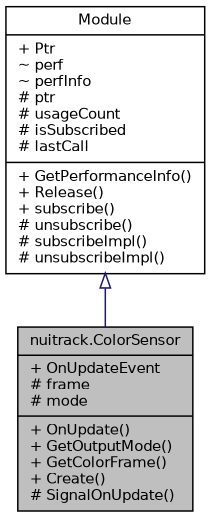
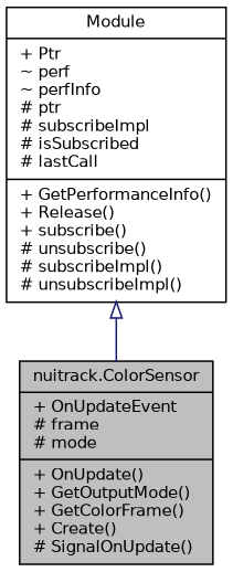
  digraph {
    node [color=black fontname=Helvetica fontsize=10 shape=record style=filled]
    n1 [fillcolor=grey75 fontcolor=black height=0.2 label="{nuitrack.ColorSensor\n|+ OnUpdateEvent\l# frame\l# mode\l|+ OnUpdate()\l+ GetOutputMode()\l+ GetColorFrame()\l+ Create()\l# SignalOnUpdate()\l}" width=0.4]
-   n2 [fillcolor=white height=0.2 label="{Module\n|+ Ptr\l~ perf\l~ perfInfo\l# ptr\l# usageCount\l# isSubscribed\l# lastCall\l|+ GetPerformanceInfo()\l+ Release()\l+ subscribe()\l# unsubscribe()\l# subscribeImpl()\l# unsubscribeImpl()\l}" width=0.4]
+   n2 [fillcolor=white height=0.2 label="{Module\n|+ Ptr\l~ perf\l~ perfInfo\l# ptr\l# subscribeImpl\l# isSubscribed\l# lastCall\l|+ GetPerformanceInfo()\l+ Release()\l+ subscribe()\l# unsubscribe()\l# subscribeImpl()\l# unsubscribeImpl()\l}" width=0.4]
    n2 -> n1 [arrowtail=onormal color=midnightblue dir=back fontname=Helvetica fontsize=10 labelfontname=Helvetica labelfontsize=10 style=solid]
  }
